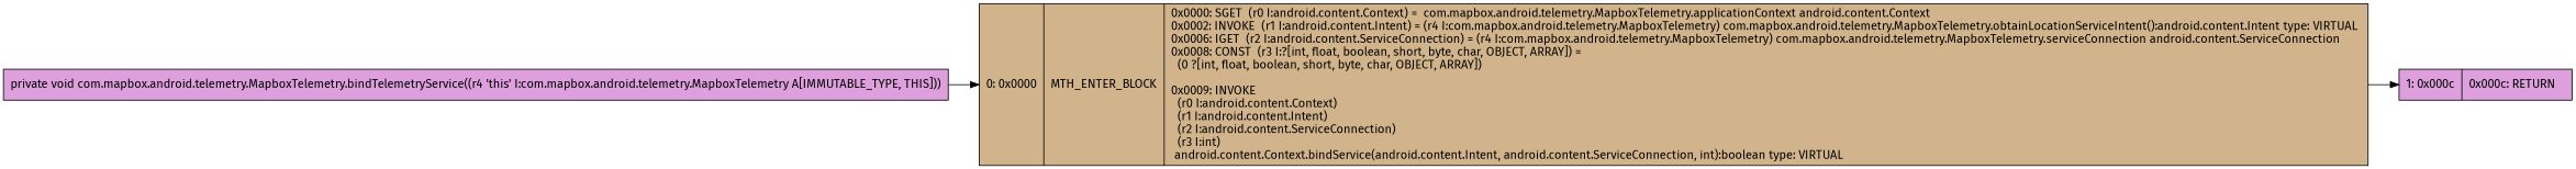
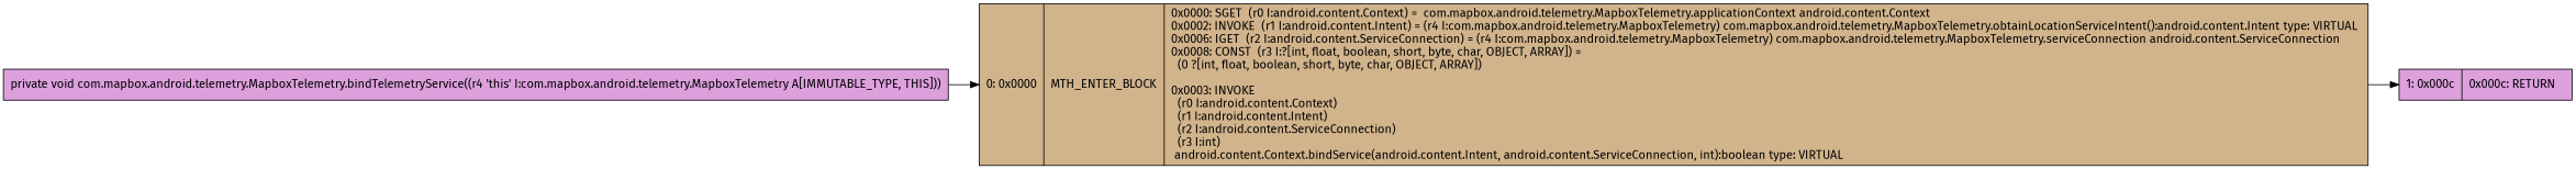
  digraph {
    rankdir=LR
    fontname="Fira Sans"
    node [shape=record style=filled fillcolor=plum fontname="Fira Sans"]
    edge [fontname="Fira Sans"]
-   n1 [label="{0\:\ 0x0000|MTH_ENTER_BLOCK\l|0x0000: SGET  (r0 I:android.content.Context) =  com.mapbox.android.telemetry.MapboxTelemetry.applicationContext android.content.Context \l0x0002: INVOKE  (r1 I:android.content.Intent) = (r4 I:com.mapbox.android.telemetry.MapboxTelemetry) com.mapbox.android.telemetry.MapboxTelemetry.obtainLocationServiceIntent():android.content.Intent type: VIRTUAL \l0x0006: IGET  (r2 I:android.content.ServiceConnection) = (r4 I:com.mapbox.android.telemetry.MapboxTelemetry) com.mapbox.android.telemetry.MapboxTelemetry.serviceConnection android.content.ServiceConnection \l0x0008: CONST  (r3 I:?[int, float, boolean, short, byte, char, OBJECT, ARRAY]) = \l  (0 ?[int, float, boolean, short, byte, char, OBJECT, ARRAY])\l \l0x0009: INVOKE  \l  (r0 I:android.content.Context)\l  (r1 I:android.content.Intent)\l  (r2 I:android.content.ServiceConnection)\l  (r3 I:int)\l android.content.Context.bindService(android.content.Intent, android.content.ServiceConnection, int):boolean type: VIRTUAL \l}" fillcolor=tan]
+   n1 [label="{0\:\ 0x0000|MTH_ENTER_BLOCK\l|0x0000: SGET  (r0 I:android.content.Context) =  com.mapbox.android.telemetry.MapboxTelemetry.applicationContext android.content.Context \l0x0002: INVOKE  (r1 I:android.content.Intent) = (r4 I:com.mapbox.android.telemetry.MapboxTelemetry) com.mapbox.android.telemetry.MapboxTelemetry.obtainLocationServiceIntent():android.content.Intent type: VIRTUAL \l0x0006: IGET  (r2 I:android.content.ServiceConnection) = (r4 I:com.mapbox.android.telemetry.MapboxTelemetry) com.mapbox.android.telemetry.MapboxTelemetry.serviceConnection android.content.ServiceConnection \l0x0008: CONST  (r3 I:?[int, float, boolean, short, byte, char, OBJECT, ARRAY]) = \l  (0 ?[int, float, boolean, short, byte, char, OBJECT, ARRAY])\l \l0x0003: INVOKE  \l  (r0 I:android.content.Context)\l  (r1 I:android.content.Intent)\l  (r2 I:android.content.ServiceConnection)\l  (r3 I:int)\l android.content.Context.bindService(android.content.Intent, android.content.ServiceConnection, int):boolean type: VIRTUAL \l}" fillcolor=tan]
    n2 [label="{1\:\ 0x000c|0x000c: RETURN   \l}"]
    n3 [label="{private void com.mapbox.android.telemetry.MapboxTelemetry.bindTelemetryService((r4 'this' I:com.mapbox.android.telemetry.MapboxTelemetry A[IMMUTABLE_TYPE, THIS])) }"]
    n1 -> n2
    n3 -> n1
  }
